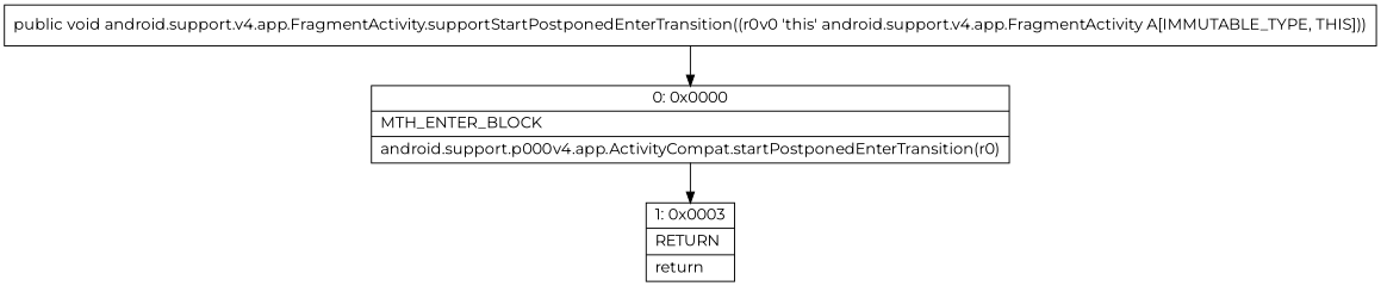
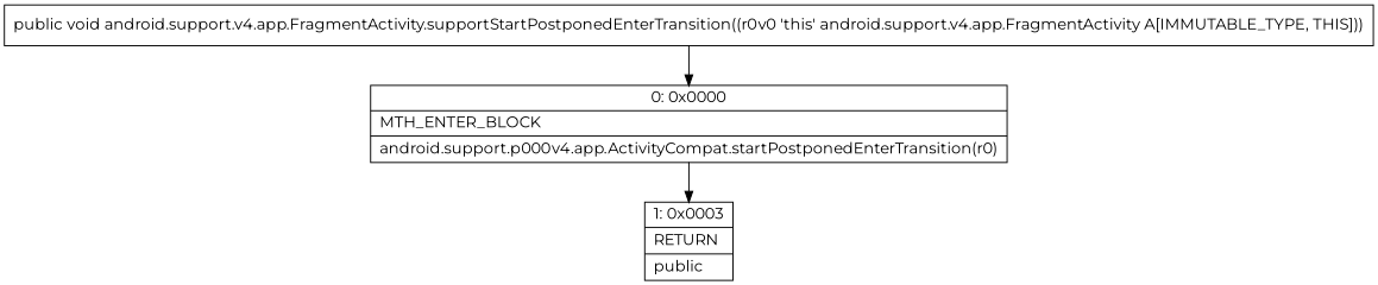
  digraph {
    fontname=Montserrat
    node [shape=record fontname=Montserrat]
    edge [fontname=Montserrat]
    n1 [label="{0\:\ 0x0000|MTH_ENTER_BLOCK\l|android.support.p000v4.app.ActivityCompat.startPostponedEnterTransition(r0)\l}"]
-   n2 [label="{1\:\ 0x0003|RETURN\l|return\l}"]
+   n2 [label="{1\:\ 0x0003|RETURN\l|public\l}"]
    n3 [label="{public void android.support.v4.app.FragmentActivity.supportStartPostponedEnterTransition((r0v0 'this' android.support.v4.app.FragmentActivity A[IMMUTABLE_TYPE, THIS])) }"]
    n1 -> n2
    n3 -> n1
  }
